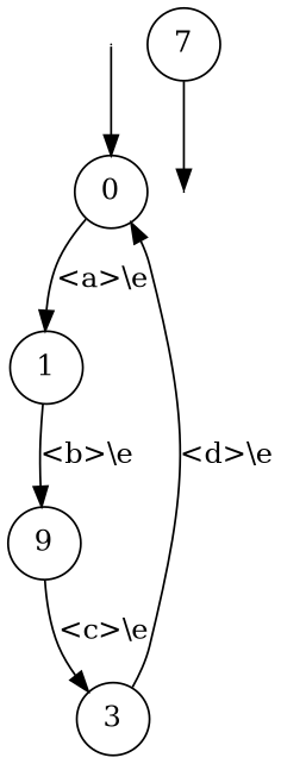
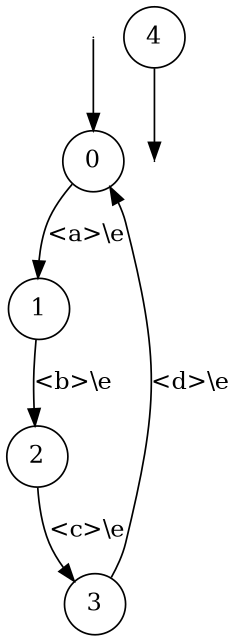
  digraph {
    rankdir=TB
    vcsn_context="lal(z), expressionset<lal(abcd), q>"
    node [shape=circle]
    I [shape=point width=0]
    F [shape=point width=0]
    0
    1
-   2 [label=9]
-   4 [label=7]
+   2
+   4
    3
    subgraph sub_1 {
      I
      F
    }
    I -> 0
    0 -> 1 [label="<a>\\e"]
    1 -> 2 [label="<b>\\e"]
    2 -> 3 [label="<c>\\e"]
    4 -> F
    3 -> 0 [label="<d>\\e"]
  }
